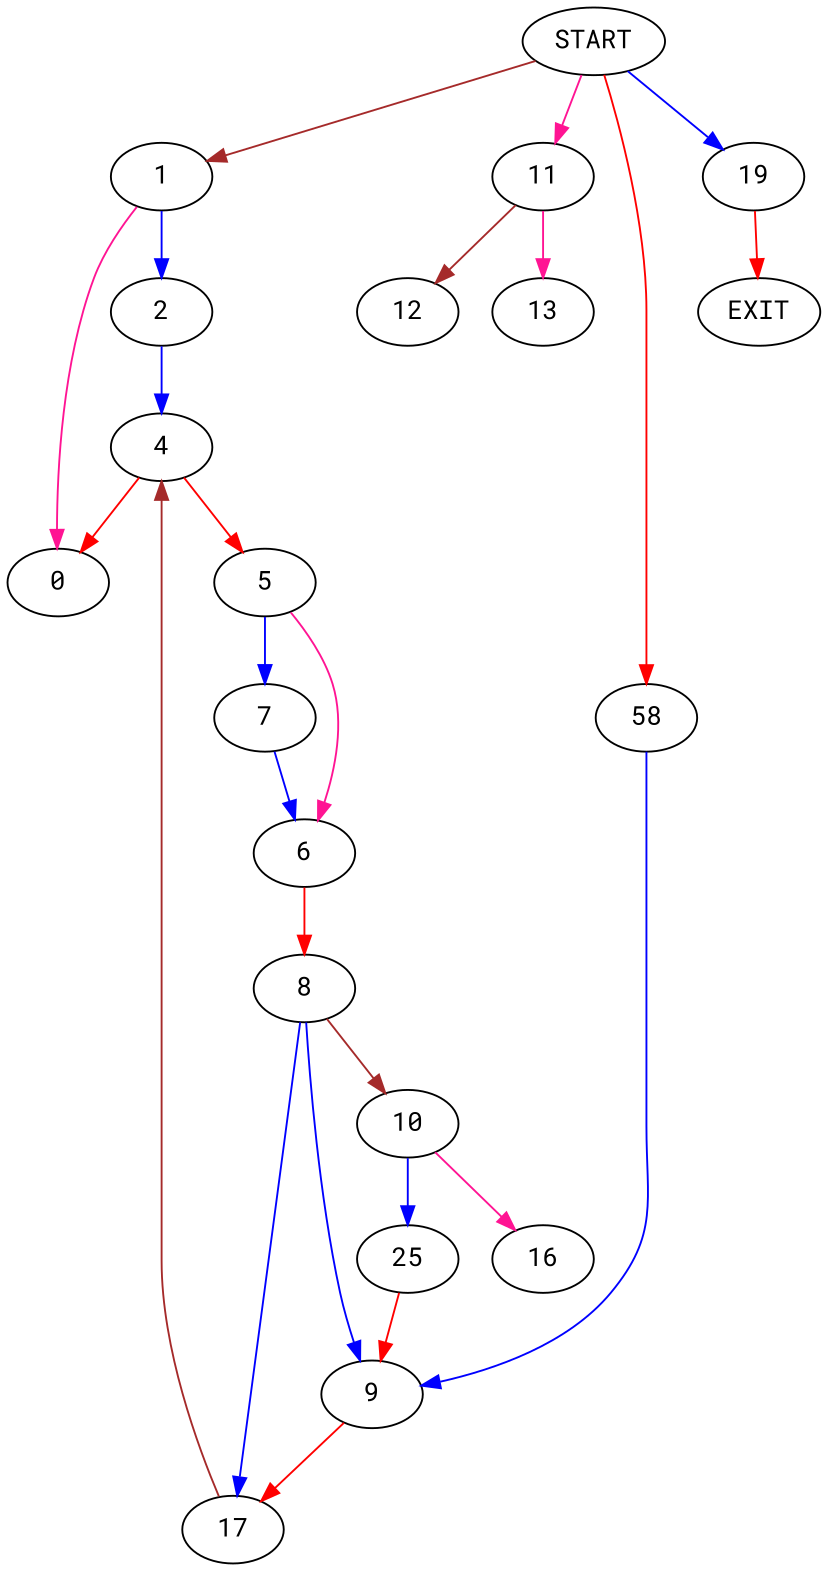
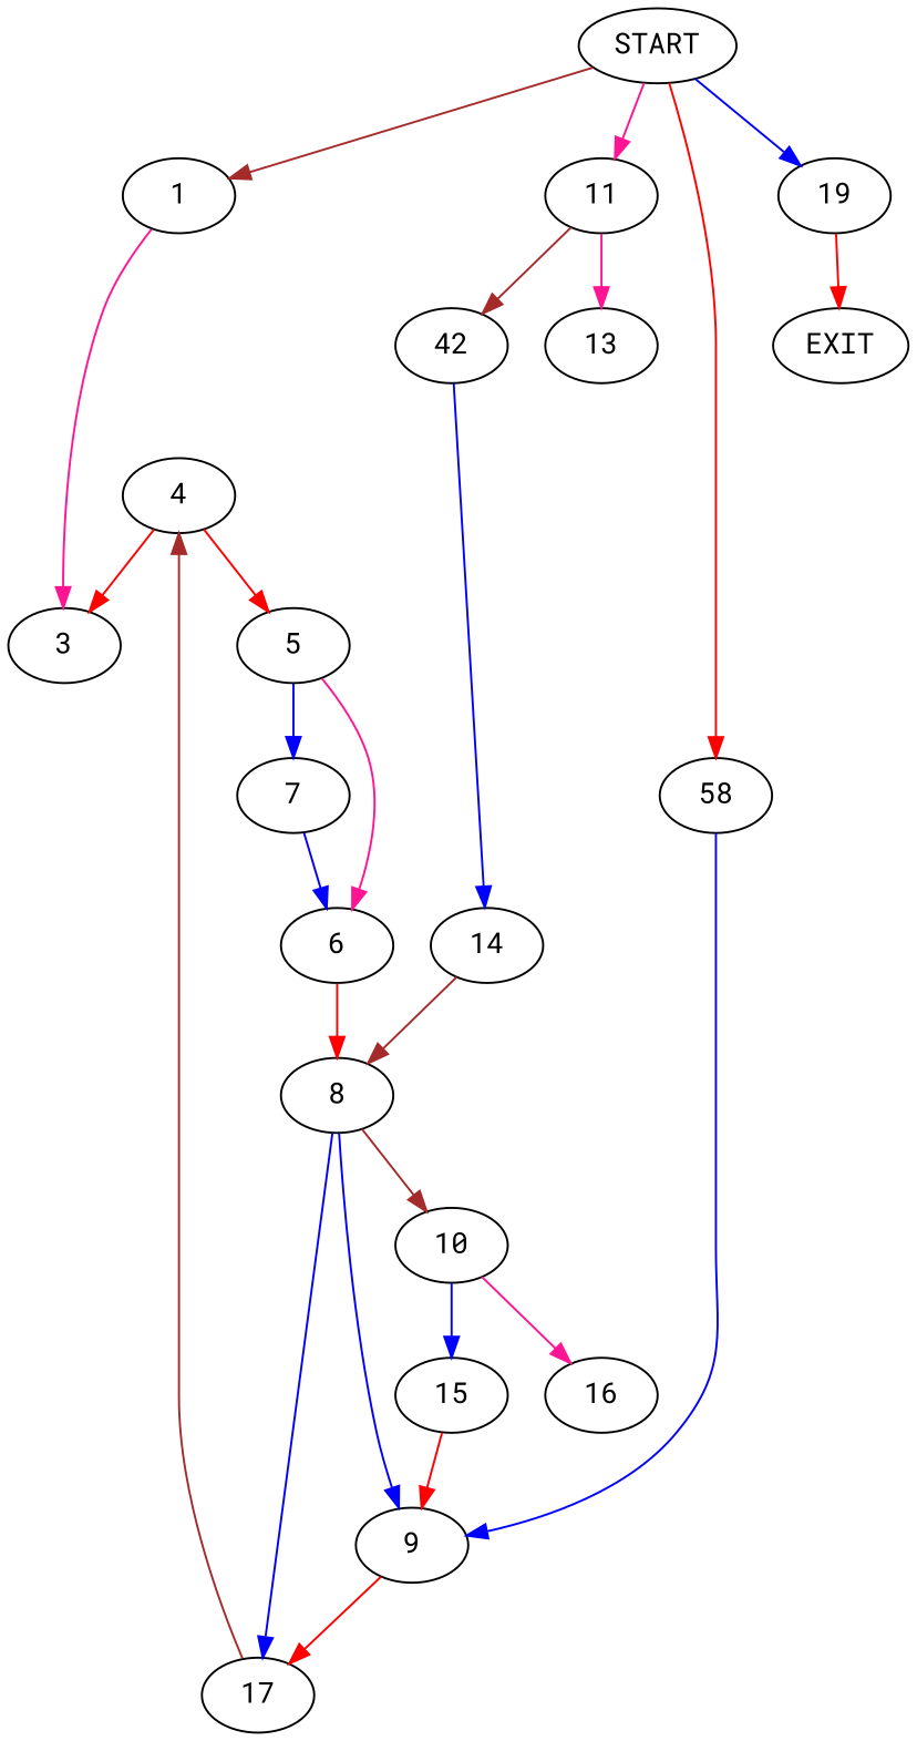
  digraph {
    fontname="Roboto Mono"
    node [fontname="Roboto Mono"]
    edge [color=blue fontname="Roboto Mono"]
    n1 [label=START]
    1
    11
    n4 [label=58]
    19
-   2
-   3 [label=0]
-   12
+   3
+   12 [label=42]
    13
    9
    n11 [label=EXIT]
    4
    5
    6
    7
    8
    10
    17
-   15 [label=25]
+   15
    16
+   14
    n1 -> 1 [color=brown]
    n1 -> 11 [color=deeppink]
    n1 -> n4 [color=red]
    n1 -> 19
-   1 -> 2
    1 -> 3 [color=deeppink]
    11 -> 12 [color=brown]
    11 -> 13 [color=deeppink]
    n4 -> 9
    19 -> n11 [color=red]
-   2 -> 4
+   12 -> 14
    9 -> 17 [color=red]
    4 -> 3 [color=red]
    4 -> 5 [color=red]
    5 -> 6 [color=deeppink]
    5 -> 7
    6 -> 8 [color=red]
    7 -> 6
    8 -> 9
    8 -> 10 [color=brown]
    8 -> 17
    10 -> 15
    10 -> 16 [color=deeppink]
    17 -> 4 [color=brown]
    15 -> 9 [color=red]
+   14 -> 8 [color=brown]
  }
